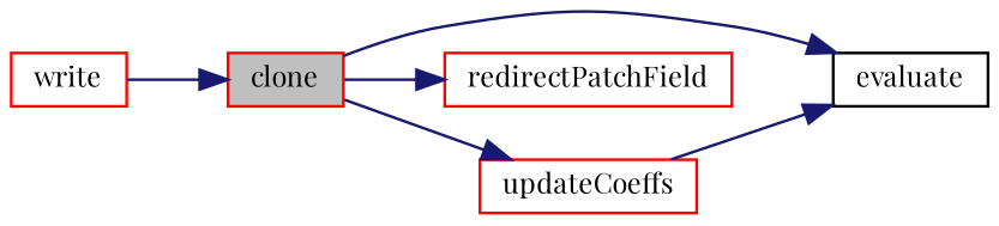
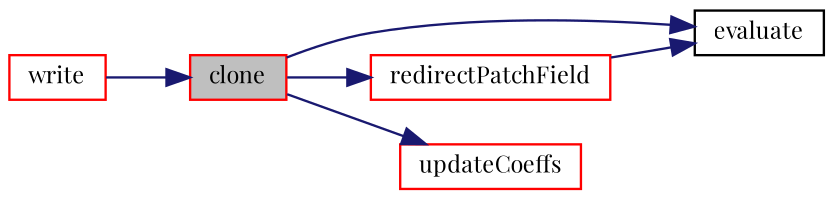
  digraph {
    fontname="Playfair Display"
    rankdir=LR
    node [color=red fontname="Playfair Display" fontsize=10 shape=record]
    edge [color=midnightblue fontname="Playfair Display" fontsize=10 labelfontname=FreeSans labelfontsize=10 style=solid]
    n1 [fillcolor=grey75 fontcolor=black height=0.2 label=clone style=filled width=0.4]
    n2 [color=black height=0.2 label=evaluate width=0.4]
    n3 [height=0.2 label=redirectPatchField width=0.4]
    n4 [height=0.2 label=updateCoeffs width=0.4]
    n5 [height=0.2 label=write width=0.4]
    n1 -> n2
    n1 -> n3
    n1 -> n4
-   n4 -> n2
+   n3 -> n2
    n5 -> n1
  }
